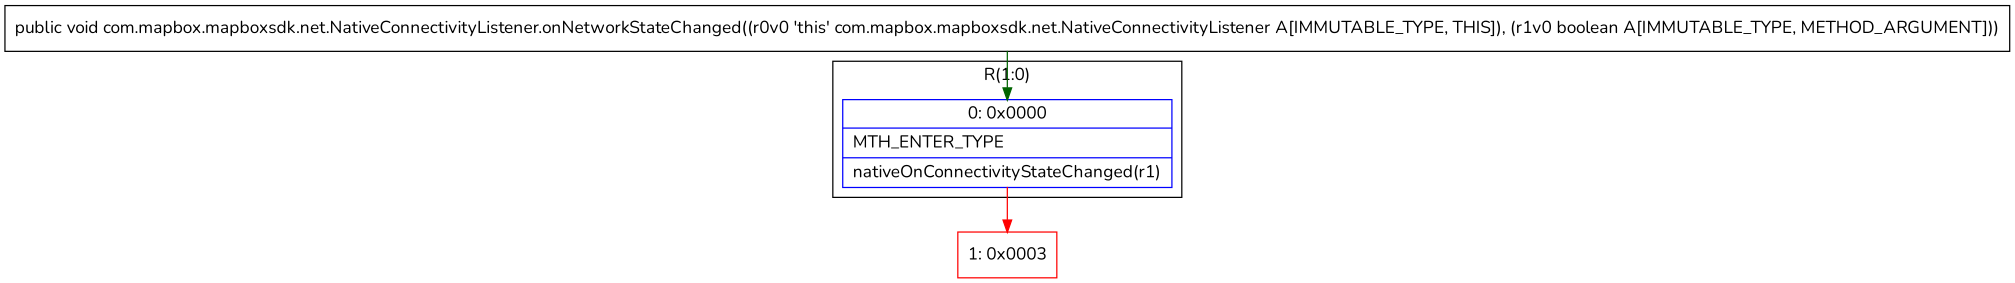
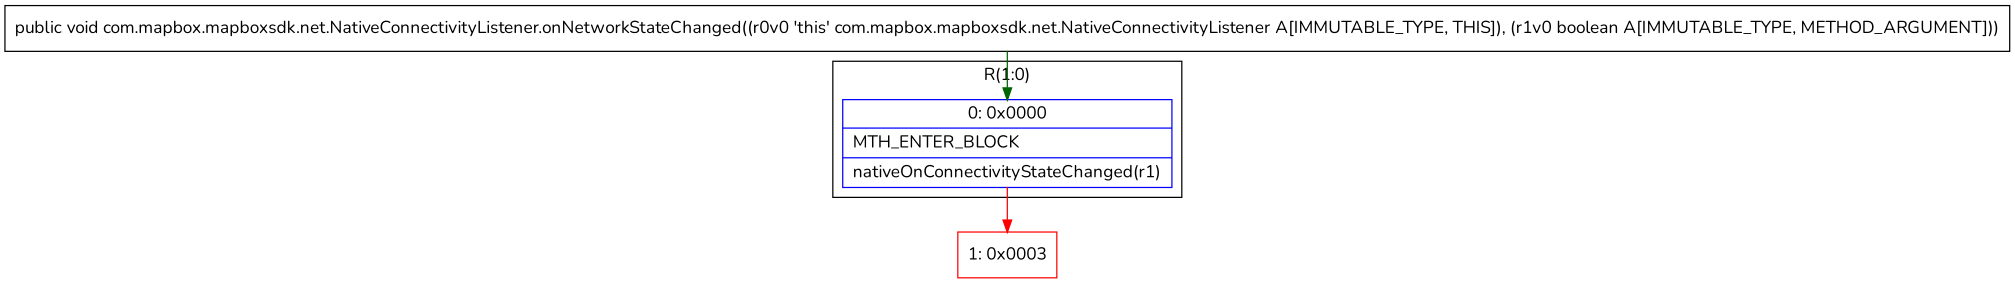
  digraph {
    fontname=Nunito
    node [shape=record fontname=Nunito]
    edge [fontname=Nunito]
-   n1 [color=blue label="{0\:\ 0x0000|MTH_ENTER_TYPE\l|nativeOnConnectivityStateChanged(r1)\l}"]
+   n1 [color=blue label="{0\:\ 0x0000|MTH_ENTER_BLOCK\l|nativeOnConnectivityStateChanged(r1)\l}"]
    n2 [color=red label="{1\:\ 0x0003}"]
    n3 [label="{public void com.mapbox.mapboxsdk.net.NativeConnectivityListener.onNetworkStateChanged((r0v0 'this' com.mapbox.mapboxsdk.net.NativeConnectivityListener A[IMMUTABLE_TYPE, THIS]), (r1v0 boolean A[IMMUTABLE_TYPE, METHOD_ARGUMENT])) }"]
    subgraph cluster_1 {
      label="R(1:0)"
      n1
    }
    n1 -> n2 [color=red]
    n3 -> n1 [color=darkgreen]
  }
